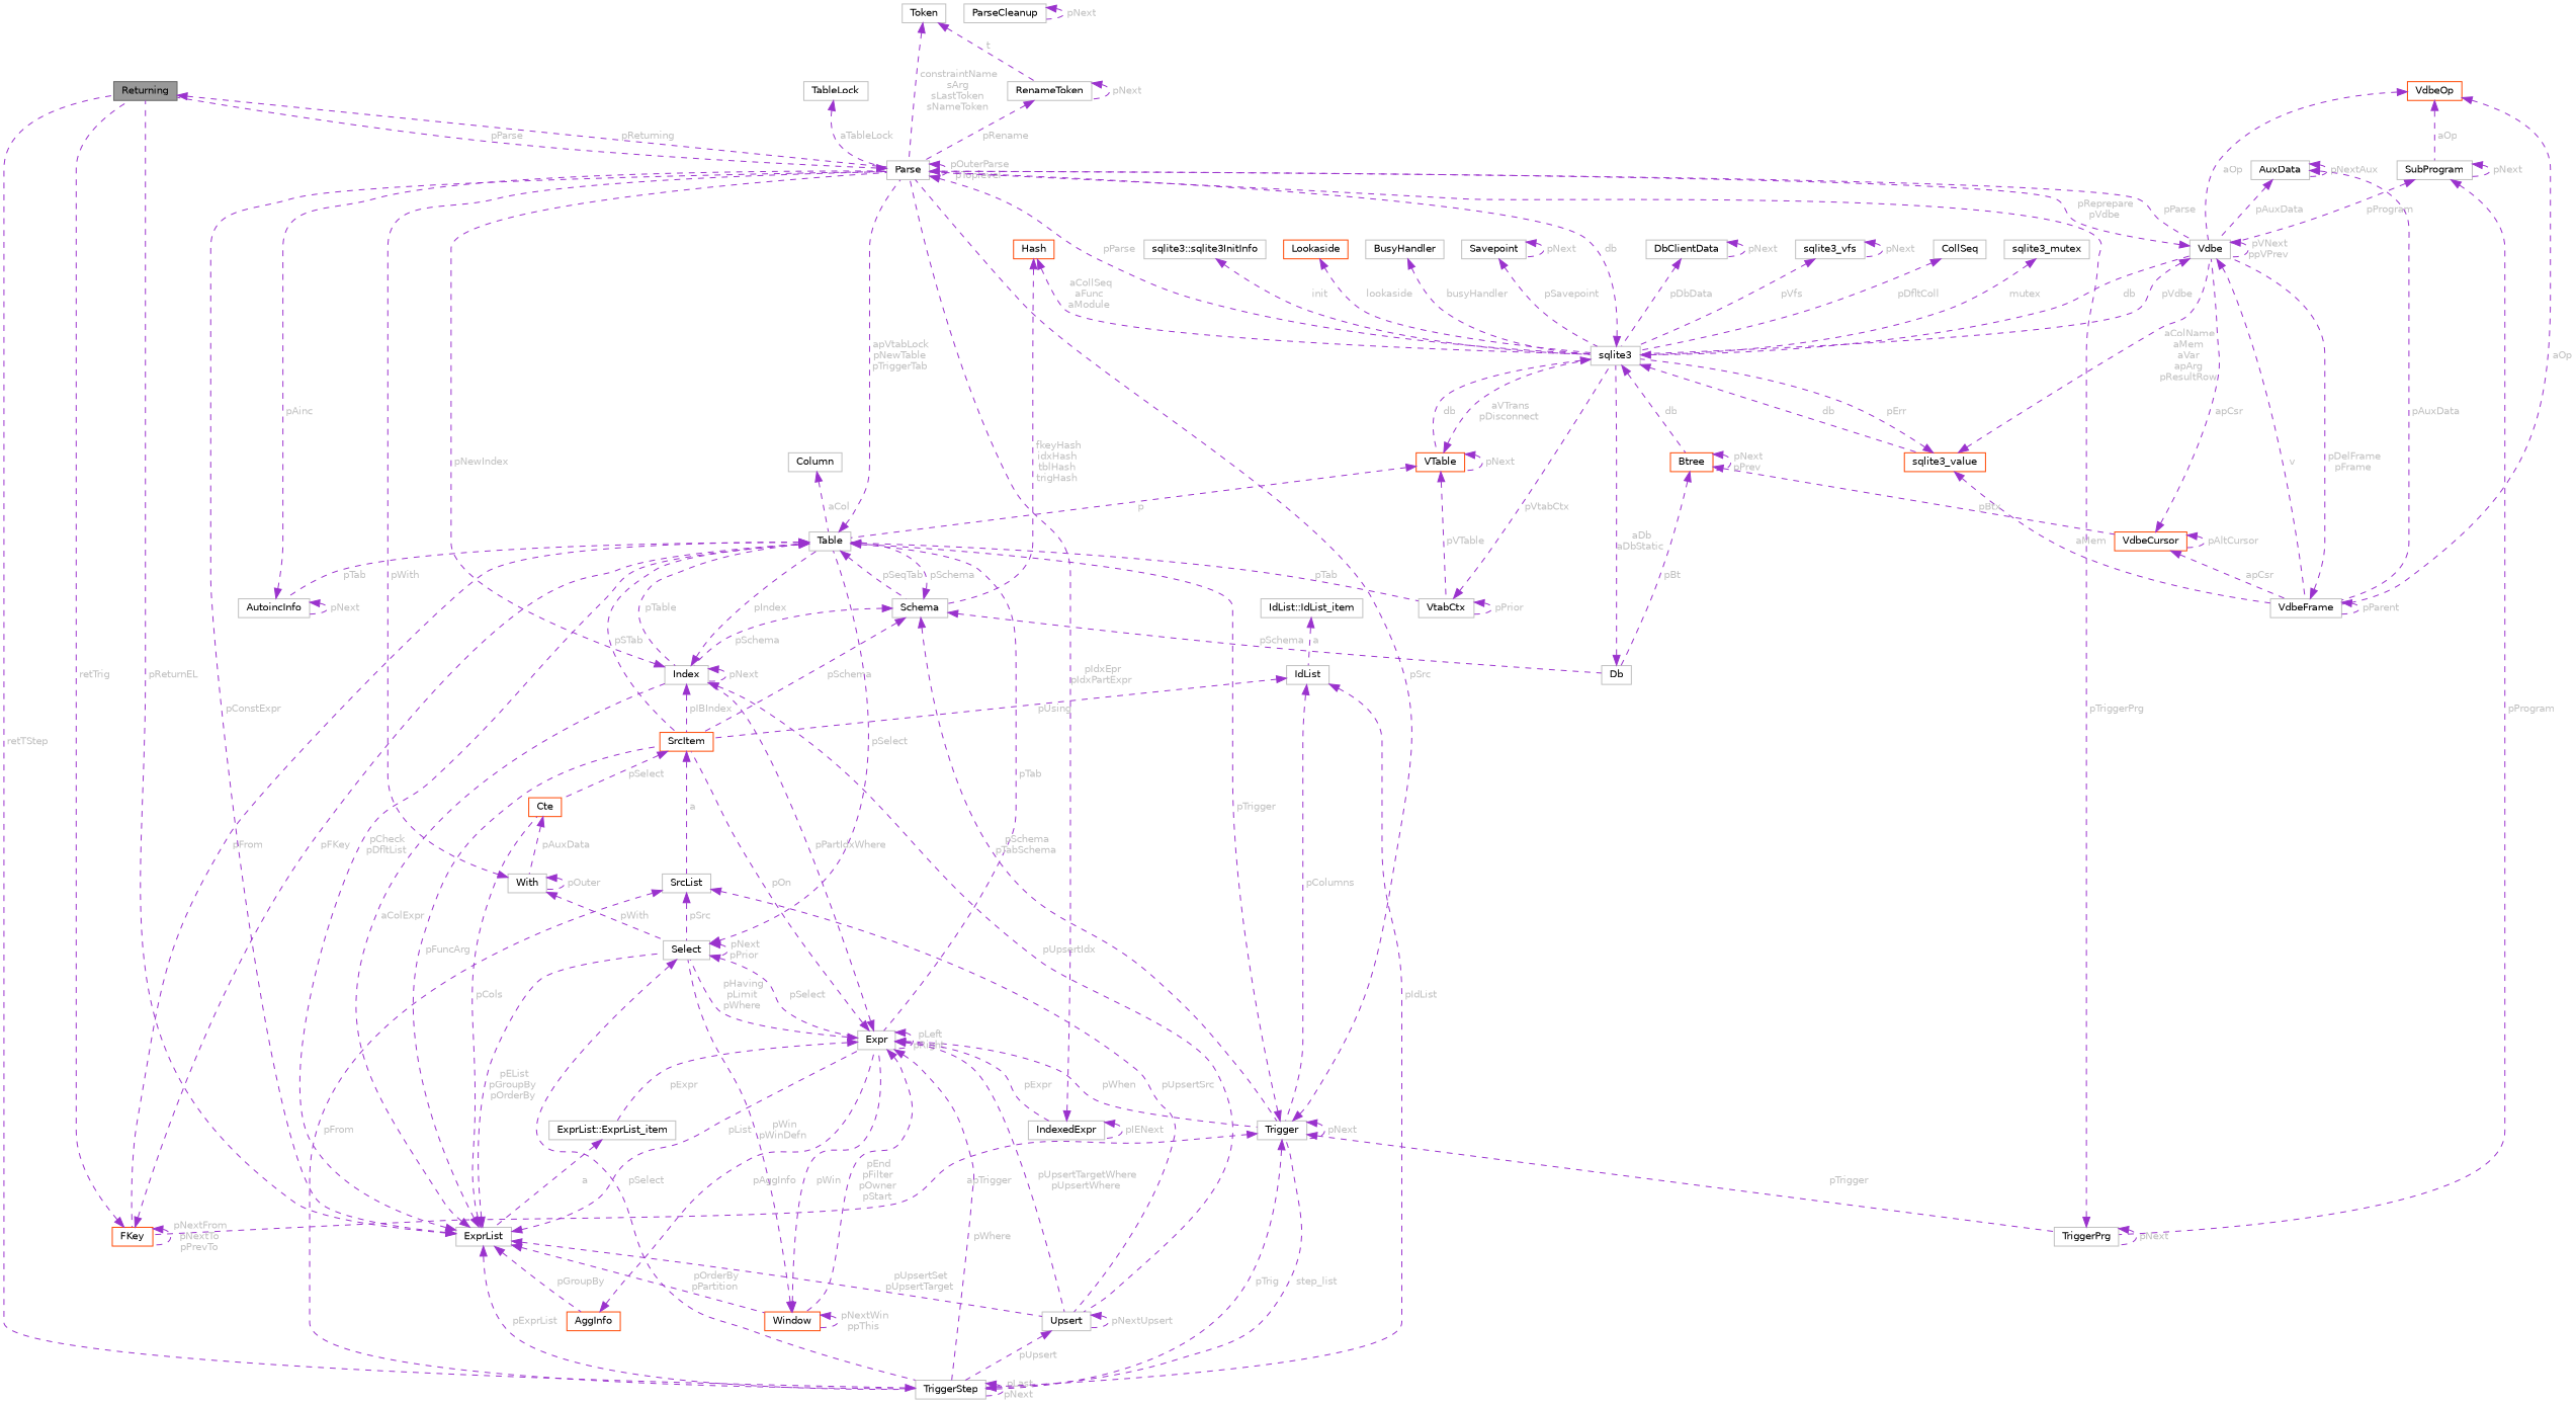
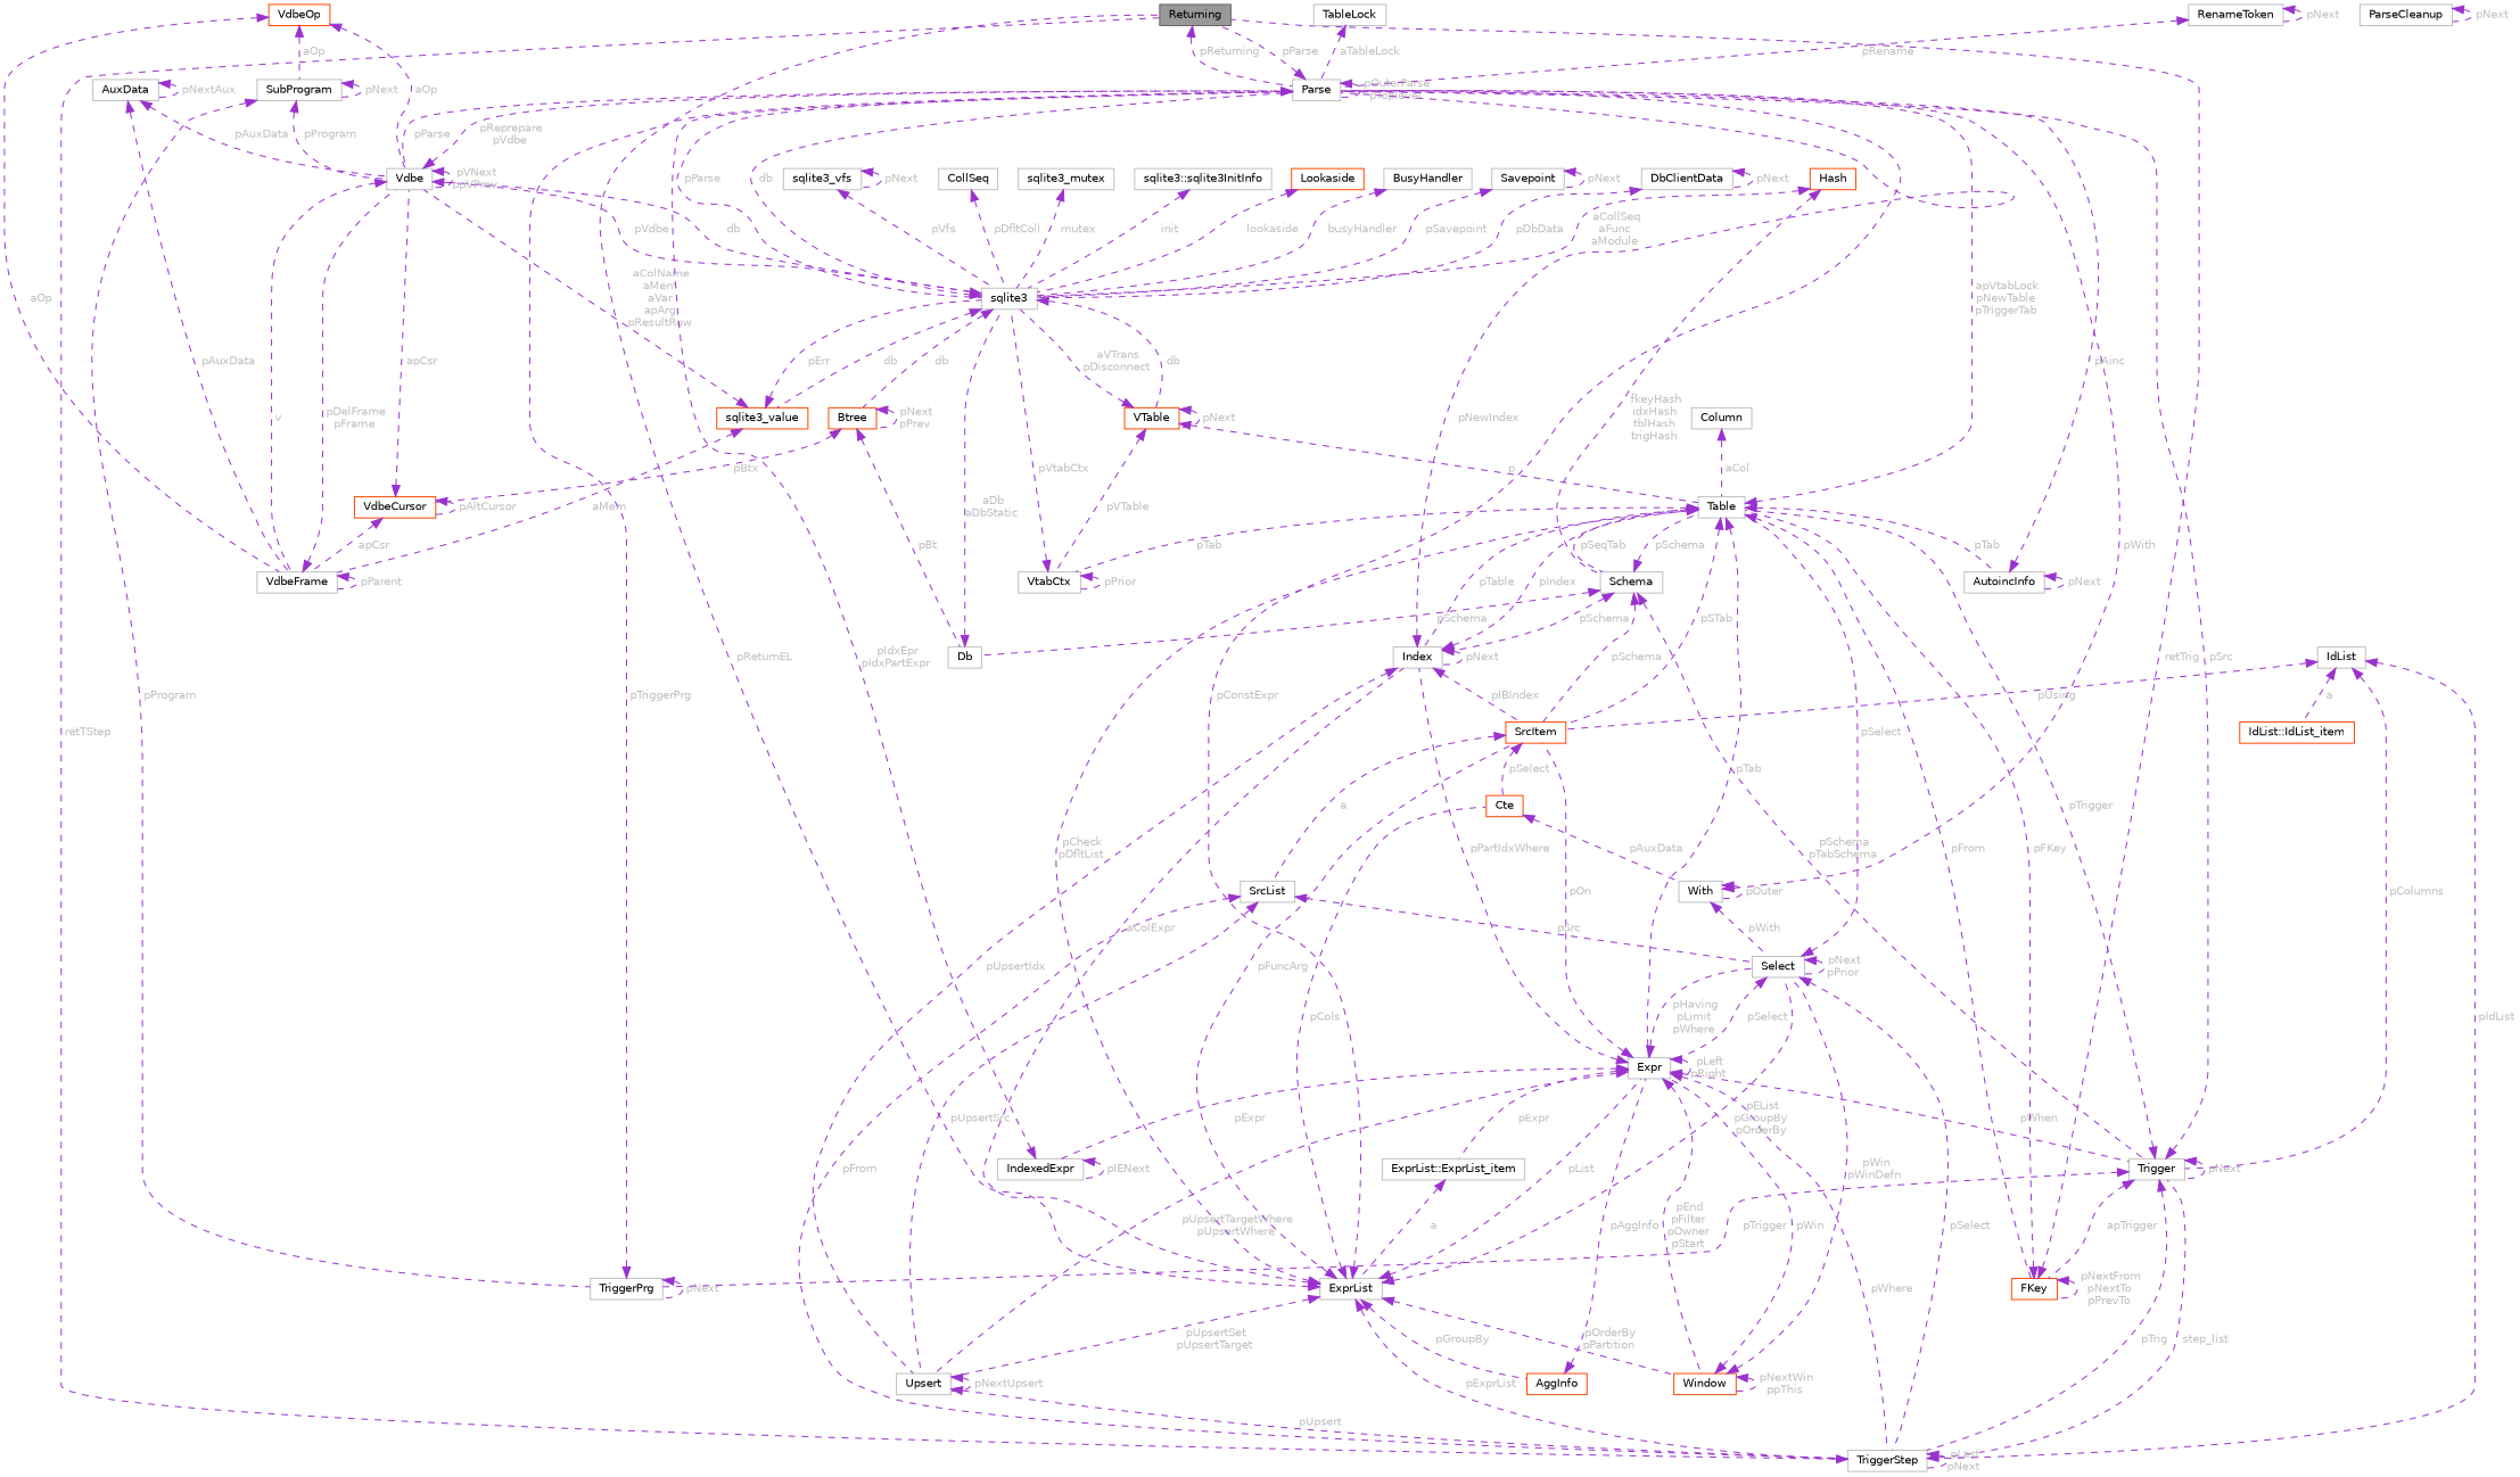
  digraph {
    node [color=grey75 fillcolor=white fontname=Helvetica fontsize=10 shape=box style=filled]
    edge [color=darkorchid3 dir=back fontcolor=grey fontname=Helvetica fontsize=10 labelfontname=Helvetica labelfontsize=10 style=dashed]
    n1 [color=gray40 fillcolor=grey60 fontcolor=black height=0.2 label=Returning width=0.4]
    n2 [height=0.2 label=Parse width=0.4]
    n3 [height=0.2 label=sqlite3 width=0.4]
    n4 [height=0.2 label=Vdbe width=0.4]
    n5 [color=orangered height=0.2 label=sqlite3_value width=0.4]
    n6 [color=orangered height=0.2 label=Btree width=0.4]
    n7 [color=orangered height=0.2 label=VTable width=0.4]
    n8 [height=0.2 label=VdbeFrame width=0.4]
    n9 [color=orangered height=0.2 label=VdbeCursor width=0.4]
    n10 [height=0.2 label=Db width=0.4]
    n11 [height=0.2 label=Table width=0.4]
    n12 [height=0.2 label=VtabCtx width=0.4]
    n13 [height=0.2 label=sqlite3_vfs width=0.4]
    n14 [color=orangered height=0.2 label=VdbeOp width=0.4]
    n15 [height=0.2 label=SubProgram width=0.4]
    n16 [height=0.2 label=TriggerPrg width=0.4]
    n17 [height=0.2 label=AuxData width=0.4]
    n18 [height=0.2 label=CollSeq width=0.4]
    n19 [height=0.2 label=sqlite3_mutex width=0.4]
    n20 [height=0.2 label=Schema width=0.4]
    n21 [height=0.2 label=Index width=0.4]
    n22 [color=orangered height=0.2 label=SrcItem width=0.4]
    n23 [height=0.2 label=Trigger width=0.4]
    n24 [height=0.2 label=Expr width=0.4]
    n25 [color=orangered height=0.2 label=FKey width=0.4]
    n26 [height=0.2 label=AutoincInfo width=0.4]
    n27 [height=0.2 label=Upsert width=0.4]
    n28 [color=orangered height=0.2 label=Cte width=0.4]
    n29 [height=0.2 label=SrcList width=0.4]
    n30 [height=0.2 label=TriggerStep width=0.4]
    n31 [color=orangered height=0.2 label=Hash width=0.4]
    n32 [height=0.2 label="ExprList::ExprList_item" width=0.4]
    n33 [height=0.2 label=Select width=0.4]
    n34 [color=orangered height=0.2 label=Window width=0.4]
    n35 [height=0.2 label=IndexedExpr width=0.4]
    n36 [height=0.2 label=Column width=0.4]
    n37 [height=0.2 label=ExprList width=0.4]
    n38 [color=orangered height=0.2 label=AggInfo width=0.4]
    n39 [height=0.2 label=With width=0.4]
    n40 [height=0.2 label=IdList width=0.4]
-   n41 [height=0.2 label="IdList::IdList_item" width=0.4]
+   n41 [color=orangered height=0.2 label="IdList::IdList_item" width=0.4]
    n42 [height=0.2 label="sqlite3::sqlite3InitInfo" width=0.4]
    n43 [color=orangered height=0.2 label=Lookaside width=0.4]
    n44 [height=0.2 label=BusyHandler width=0.4]
    n45 [height=0.2 label=Savepoint width=0.4]
    n46 [height=0.2 label=DbClientData width=0.4]
    n47 [height=0.2 label=TableLock width=0.4]
    n48 [height=0.2 label=ParseCleanup width=0.4]
-   n49 [height=0.2 label=Token width=0.4]
    n50 [height=0.2 label=RenameToken width=0.4]
    n1 -> n2 [label=" pReturning"]
    n2 -> n1 [label=" pParse"]
    n2 -> n2 [label=" pOuterParse\npToplevel"]
    n2 -> n3 [label=" pParse"]
    n2 -> n4 [label=" pParse"]
    n3 -> n2 [label=" db"]
    n3 -> n4 [label=" db"]
    n3 -> n5 [label=" db"]
    n3 -> n6 [label=" db"]
    n3 -> n7 [label=" db"]
    n4 -> n2 [label=" pReprepare\npVdbe"]
    n4 -> n3 [label=" pVdbe"]
    n4 -> n4 [label=" pVNext\nppVPrev"]
    n4 -> n8 [label=" v"]
    n5 -> n3 [label=" pErr"]
    n5 -> n4 [label=" aColName\naMem\naVar\napArg\npResultRow"]
    n5 -> n8 [label=" aMem"]
    n6 -> n6 [label=" pNext\npPrev"]
    n6 -> n9 [label=" pBtx"]
    n6 -> n10 [label=" pBt"]
    n7 -> n3 [label=" aVTrans\npDisconnect"]
    n7 -> n7 [label=" pNext"]
    n7 -> n11 [label=" p"]
    n7 -> n12 [label=" pVTable"]
    n8 -> n4 [label=" pDelFrame\npFrame"]
    n8 -> n8 [label=" pParent"]
    n9 -> n4 [label=" apCsr"]
    n9 -> n8 [label=" apCsr"]
    n9 -> n9 [label=" pAltCursor"]
    n10 -> n3 [label=" aDb\naDbStatic"]
    n11 -> n2 [label=" apVtabLock\npNewTable\npTriggerTab"]
    n11 -> n12 [label=" pTab"]
    n11 -> n20 [label=" pSeqTab"]
    n11 -> n21 [label=" pTable"]
    n11 -> n22 [label=" pSTab"]
    n11 -> n24 [label=" pTab"]
    n11 -> n25 [label=" pFrom"]
    n11 -> n26 [label=" pTab"]
    n12 -> n3 [label=" pVtabCtx"]
    n12 -> n12 [label=" pPrior"]
    n13 -> n3 [label=" pVfs"]
    n13 -> n13 [label=" pNext"]
    n14 -> n4 [label=" aOp"]
    n14 -> n8 [label=" aOp"]
    n14 -> n15 [label=" aOp"]
    n15 -> n4 [label=" pProgram"]
    n15 -> n15 [label=" pNext"]
    n15 -> n16 [label=" pProgram"]
    n16 -> n2 [label=" pTriggerPrg"]
    n16 -> n16 [label=" pNext"]
    n17 -> n4 [label=" pAuxData"]
    n17 -> n8 [label=" pAuxData"]
    n17 -> n17 [label=" pNextAux"]
    n18 -> n3 [label=" pDfltColl"]
    n19 -> n3 [label=" mutex"]
    n20 -> n10 [label=" pSchema"]
    n20 -> n11 [label=" pSchema"]
    n20 -> n21 [label=" pSchema"]
    n20 -> n22 [label=" pSchema"]
    n20 -> n23 [label=" pSchema\npTabSchema"]
    n21 -> n2 [label=" pNewIndex"]
    n21 -> n11 [label=" pIndex"]
    n21 -> n21 [label=" pNext"]
    n21 -> n22 [label=" pIBIndex"]
    n21 -> n27 [label=" pUpsertIdx"]
    n22 -> n28 [label=" pSelect"]
    n22 -> n29 [label=" a"]
    n23 -> n2 [label=" pSrc"]
    n23 -> n11 [label=" pTrigger"]
    n23 -> n16 [label=" pTrigger"]
    n23 -> n23 [label=" pNext"]
    n23 -> n25 [label=" apTrigger"]
    n23 -> n30 [label=" pTrig"]
    n24 -> n21 [label=" pPartIdxWhere"]
    n24 -> n22 [label=" pOn"]
    n24 -> n23 [label=" pWhen"]
    n24 -> n24 [label=" pLeft\npRight"]
    n24 -> n27 [label=" pUpsertTargetWhere\npUpsertWhere"]
    n24 -> n30 [label=" pWhere"]
    n24 -> n32 [label=" pExpr"]
    n24 -> n33 [label=" pHaving\npLimit\npWhere"]
    n24 -> n34 [label=" pEnd\npFilter\npOwner\npStart"]
    n24 -> n35 [label=" pExpr"]
    n25 -> n1 [label=" retTrig"]
    n25 -> n11 [label=" pFKey"]
    n25 -> n25 [label=" pNextFrom\npNextTo\npPrevTo"]
    n26 -> n2 [label=" pAinc"]
    n26 -> n26 [label=" pNext"]
    n27 -> n27 [label=" pNextUpsert"]
    n27 -> n30 [label=" pUpsert"]
    n28 -> n39 [label=" pAuxData"]
    n29 -> n27 [label=" pUpsertSrc"]
    n29 -> n30 [label=" pFrom"]
    n29 -> n33 [label=" pSrc"]
    n30 -> n1 [label=" retTStep"]
    n30 -> n23 [label=" step_list"]
    n30 -> n30 [label=" pLast\npNext"]
    n31 -> n3 [label=" aCollSeq\naFunc\naModule"]
    n31 -> n20 [label=" fkeyHash\nidxHash\ntblHash\ntrigHash"]
    n32 -> n37 [label=" a"]
    n33 -> n11 [label=" pSelect"]
    n33 -> n24 [label=" pSelect"]
    n33 -> n30 [label=" pSelect"]
    n33 -> n33 [label=" pNext\npPrior"]
    n34 -> n24 [label=" pWin"]
    n34 -> n33 [label=" pWin\npWinDefn"]
    n34 -> n34 [label=" pNextWin\nppThis"]
    n35 -> n2 [label=" pIdxEpr\npIdxPartExpr"]
    n35 -> n35 [label=" pIENext"]
    n36 -> n11 [label=" aCol"]
    n37 -> n1 [label=" pReturnEL"]
    n37 -> n2 [label=" pConstExpr"]
    n37 -> n11 [label=" pCheck\npDfltList"]
    n37 -> n21 [label=" aColExpr"]
    n37 -> n22 [label=" pFuncArg"]
    n37 -> n24 [label=" pList"]
    n37 -> n27 [label=" pUpsertSet\npUpsertTarget"]
    n37 -> n28 [label=" pCols"]
    n37 -> n30 [label=" pExprList"]
    n37 -> n33 [label=" pEList\npGroupBy\npOrderBy"]
    n37 -> n34 [label=" pOrderBy\npPartition"]
    n37 -> n38 [label=" pGroupBy"]
    n38 -> n24 [label=" pAggInfo"]
    n39 -> n2 [label=" pWith"]
    n39 -> n33 [label=" pWith"]
    n39 -> n39 [label=" pOuter"]
    n40 -> n22 [label=" pUsing"]
    n40 -> n23 [label=" pColumns"]
    n40 -> n30 [label=" pIdList"]
-   n41 -> n40 [label=" a"]
+   n40 -> n41 [label=" a"]
    n42 -> n3 [label=" init"]
    n43 -> n3 [label=" lookaside"]
    n44 -> n3 [label=" busyHandler"]
    n45 -> n3 [label=" pSavepoint"]
    n45 -> n45 [label=" pNext"]
    n46 -> n3 [label=" pDbData"]
    n46 -> n46 [label=" pNext"]
    n47 -> n2 [label=" aTableLock"]
    n48 -> n48 [label=" pNext"]
-   n49 -> n2 [label=" constraintName\nsArg\nsLastToken\nsNameToken"]
-   n49 -> n50 [label=" t"]
    n50 -> n2 [label=" pRename"]
    n50 -> n50 [label=" pNext"]
  }
